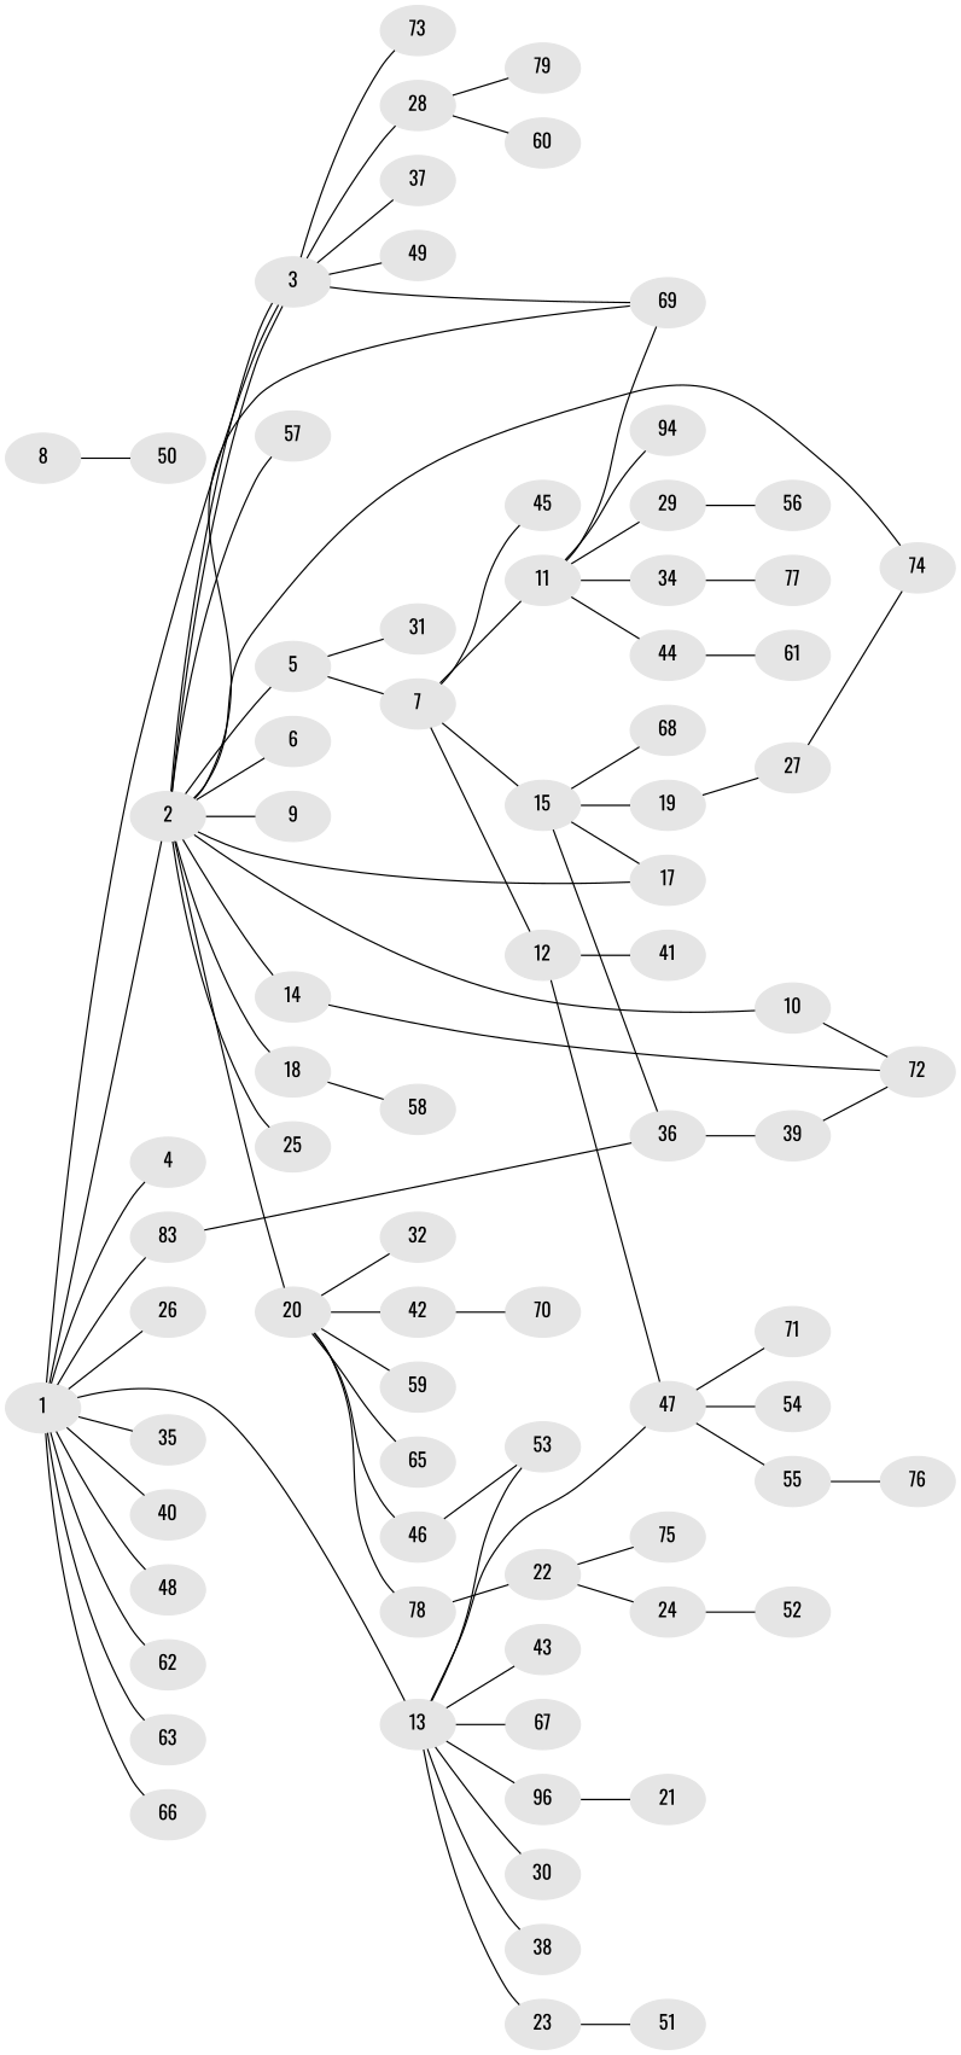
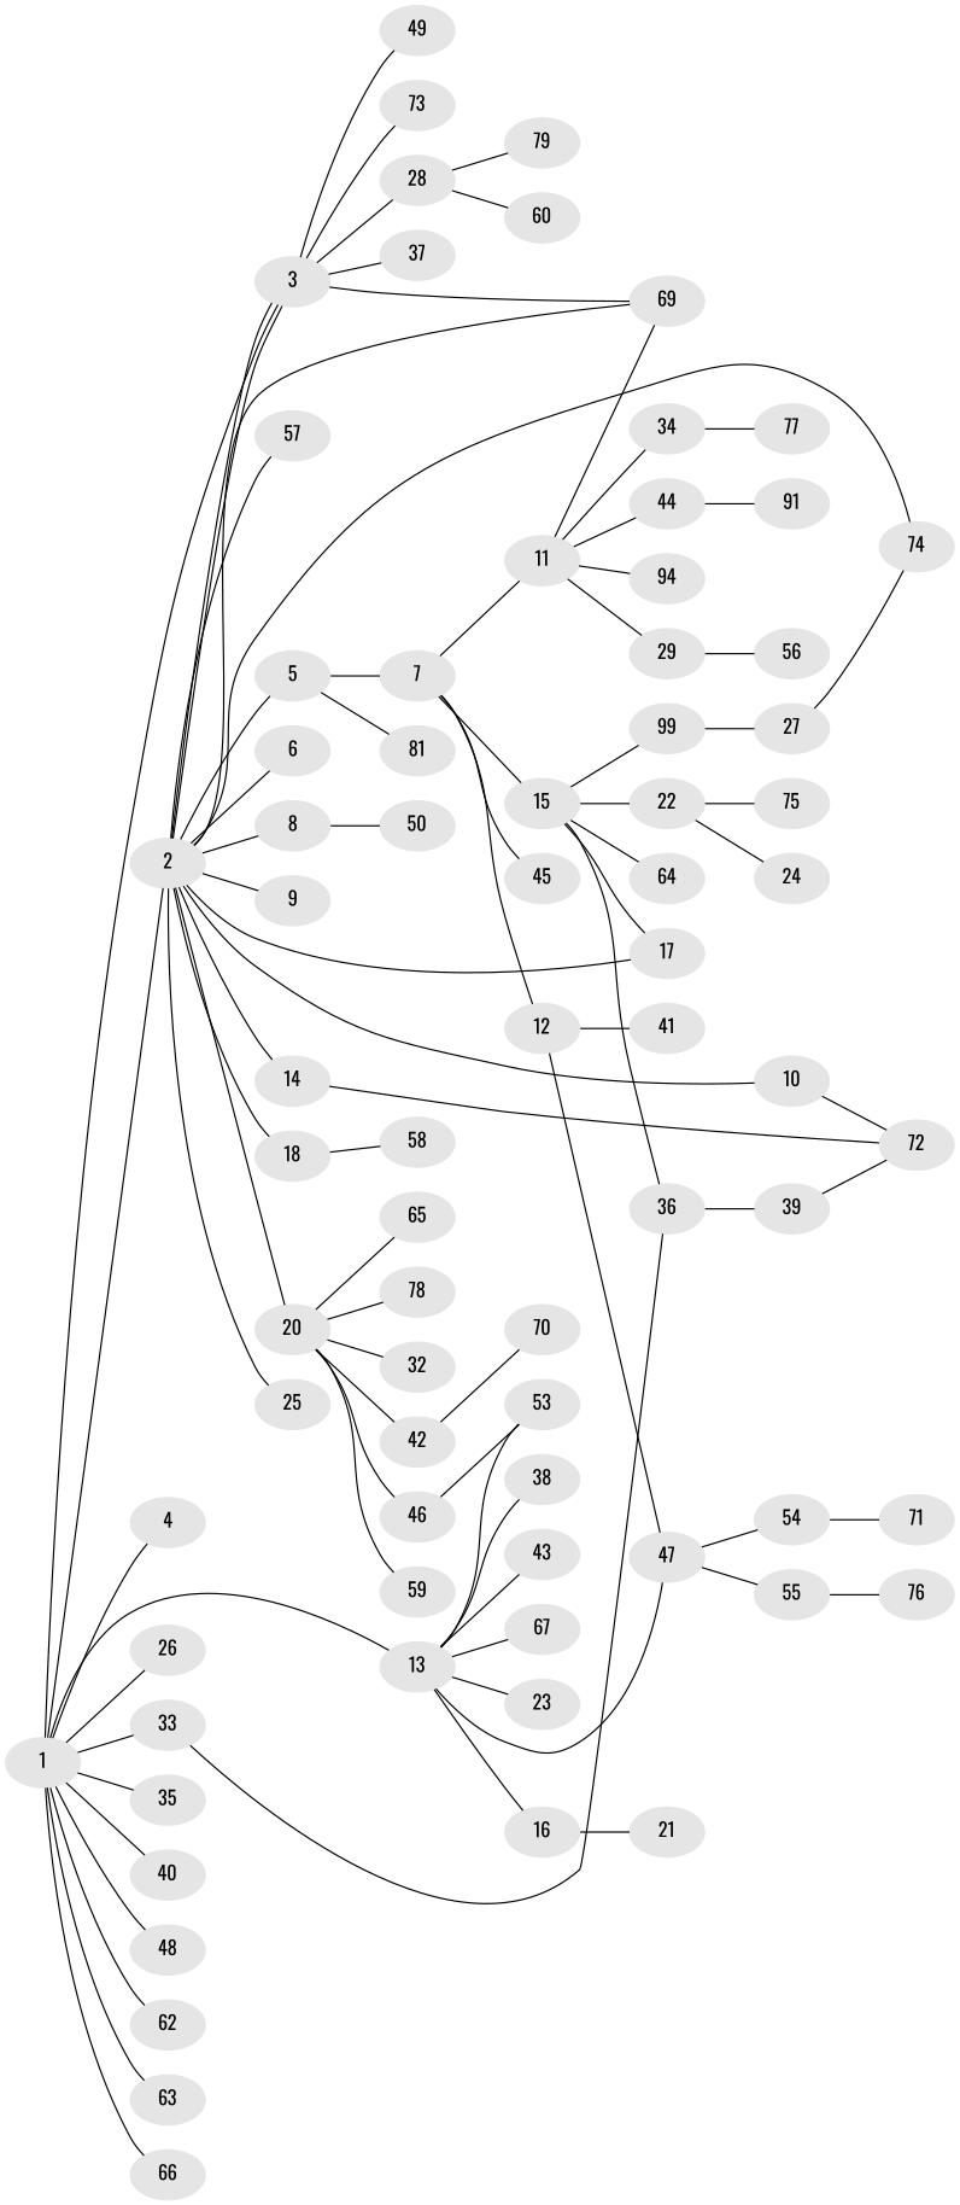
  graph {
    fontname=Oswald
    rankdir=LR
    node [color=gray90 fontname=Oswald style=filled]
    edge [fontname=Oswald]
    1
    2
    3
    4
    13
    26
-   33 [label=83]
+   33
    35
    40
    48
    62
    63
    66
    5
    6
    8
    9
    10
    14
    17
    18
    20
    25
    57
    69
    74
    28
    37
    49
    73
    47
-   16 [label=96]
+   16
    23
-   30
    38
    43
    53
    67
    36
    7
-   31
+   31 [label=81]
    50
    72
    58
    32
    42
    46
    59
    65
    78
    60
    79
    11
    12
    15
    45
    29
    34
    44
    n60 [label=94]
    41
-   19
+   19 [label=99]
    22
-   68
+   68 [label=64]
    56
    77
-   61
+   61 [label=91]
    54
    55
    71
    21
-   51
    27
    24
    75
    39
    70
-   52
    76
    1 -- 2
    1 -- 3
    1 -- 4
    1 -- 13
    1 -- 26
    1 -- 33
    1 -- 35
    1 -- 40
    1 -- 48
    1 -- 62
    1 -- 63
    1 -- 66
    2 -- 3
    2 -- 3
    2 -- 5
    2 -- 6
+   2 -- 8
    2 -- 9
    2 -- 10
    2 -- 14
    2 -- 17
    2 -- 18
    2 -- 20
    2 -- 25
    2 -- 57
    2 -- 69
    2 -- 74
    3 -- 69
    3 -- 28
    3 -- 37
    3 -- 49
    3 -- 73
    13 -- 47
    13 -- 16
    13 -- 23
-   13 -- 30
    13 -- 38
    13 -- 43
    13 -- 53
    13 -- 67
    33 -- 36
    5 -- 7
    5 -- 31
    8 -- 50
    10 -- 72
    14 -- 72
    18 -- 58
    20 -- 32
    20 -- 42
    20 -- 46
    20 -- 59
    20 -- 65
    20 -- 78
    28 -- 60
    28 -- 79
    47 -- 54
    47 -- 55
-   47 -- 71
+   54 -- 71
    16 -- 21
-   23 -- 51
    36 -- 39
    7 -- 11
    7 -- 12
    7 -- 15
    7 -- 45
    42 -- 70
    46 -- 53
    11 -- 69
    11 -- 29
    11 -- 34
    11 -- 44
    11 -- n60
    12 -- 47
    12 -- 41
    15 -- 17
    15 -- 36
    15 -- 19
-   78 -- 22
+   15 -- 22
    15 -- 68
    29 -- 56
    34 -- 77
    44 -- 61
    19 -- 27
    22 -- 24
    22 -- 75
    55 -- 76
    27 -- 74
-   24 -- 52
    39 -- 72
  }
